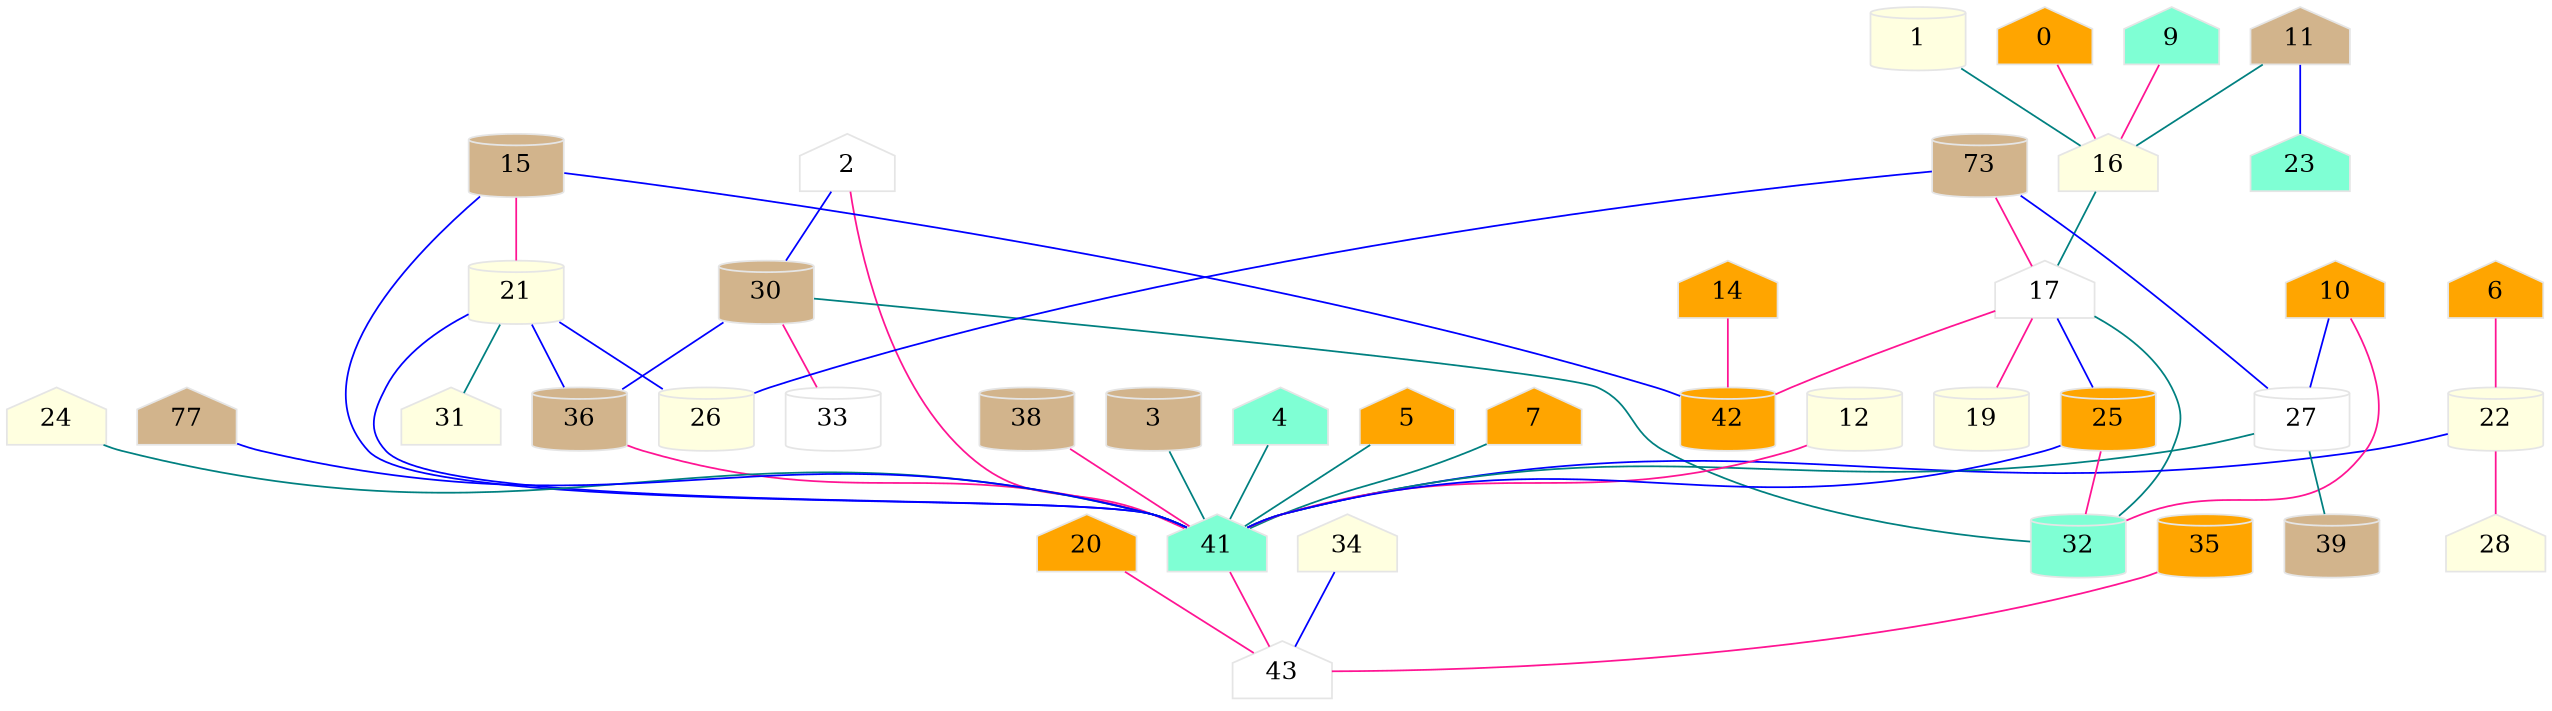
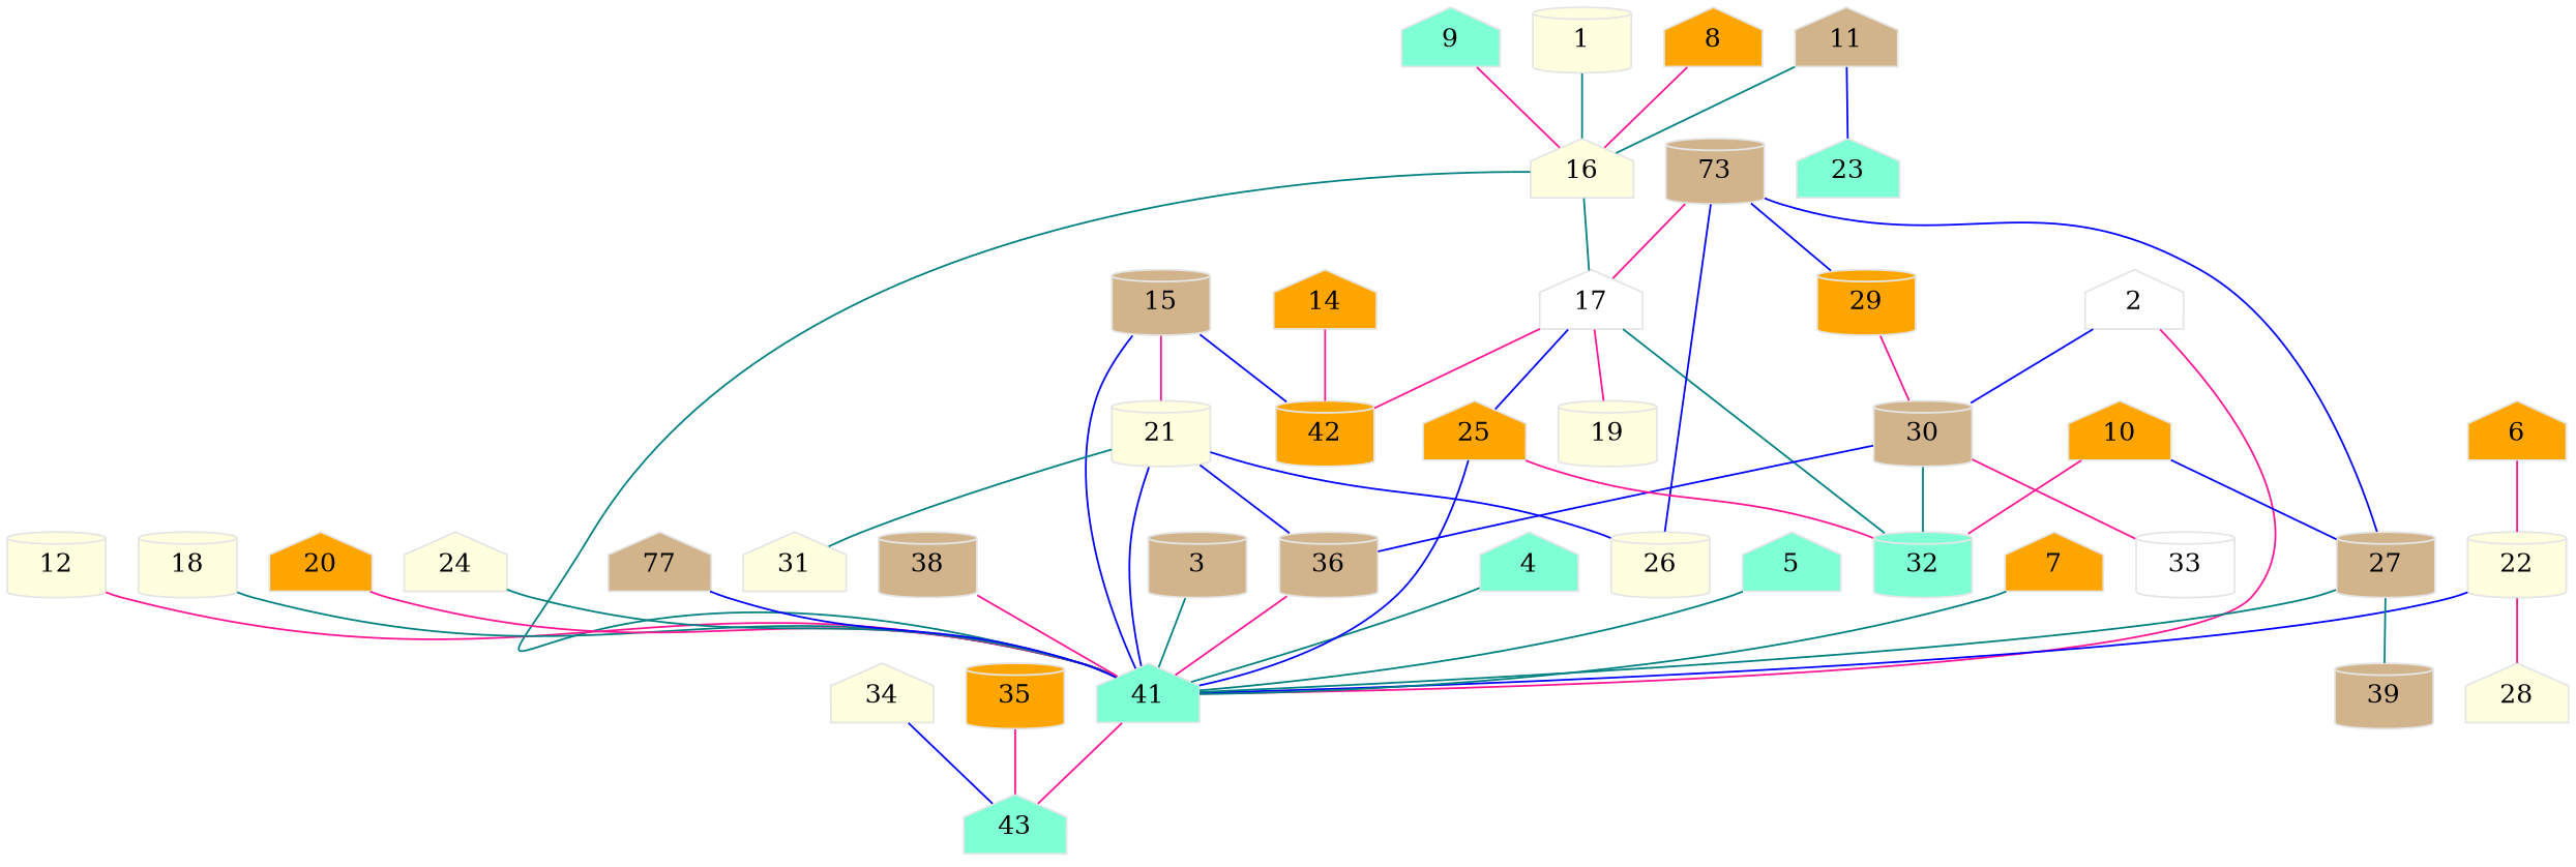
  graph {
    node [color=gray90 fillcolor=lightyellow shape=cylinder style=filled]
    edge [color=deeppink weight=1.0]
    1
    16 [shape=house]
    41 [fillcolor=aquamarine shape=house]
    17 [fillcolor=white shape=house]
    2 [fillcolor=white shape=house]
    30 [fillcolor=tan]
    32 [fillcolor=aquamarine]
    36 [fillcolor=tan]
    33 [fillcolor=white]
-   43 [fillcolor=white shape=house]
+   43 [fillcolor=aquamarine shape=house]
    3 [fillcolor=tan]
    4 [fillcolor=aquamarine shape=house]
-   5 [fillcolor=orange shape=house]
+   5 [fillcolor=aquamarine shape=house]
    6 [fillcolor=orange shape=house]
    22
    28 [shape=house]
    7 [fillcolor=orange shape=house]
-   8 [fillcolor=orange shape=house label=0]
+   8 [fillcolor=orange shape=house]
    9 [fillcolor=aquamarine shape=house]
    10 [fillcolor=orange shape=house]
-   27 [fillcolor=white]
+   27 [fillcolor=tan]
    39 [fillcolor=tan]
    11 [fillcolor=tan shape=house]
    23 [fillcolor=aquamarine shape=house]
    12
    n26 [fillcolor=tan label=73]
    26
+   29 [fillcolor=orange]
    42 [fillcolor=orange]
    19
-   25 [fillcolor=orange]
+   25 [fillcolor=orange shape=house]
    14 [fillcolor=orange shape=house]
    15 [fillcolor=tan]
    21
    31 [shape=house]
+   18
    20 [fillcolor=orange shape=house]
    24 [shape=house]
    34 [shape=house]
    35 [fillcolor=orange]
    n41 [fillcolor=tan label=77 shape=house]
    38 [fillcolor=tan]
    1 -- 16 [color=teal]
+   16 -- 41 [color=teal]
    16 -- 17 [color=teal]
    41 -- 43
    17 -- 32 [color=teal]
    17 -- 42
    17 -- 19
    17 -- 25 [color=blue]
    2 -- 41
    2 -- 30 [color=blue]
    30 -- 32 [color=teal]
    30 -- 36 [color=blue]
    30 -- 33
    36 -- 41
    3 -- 41 [color=teal]
    4 -- 41 [color=teal]
    5 -- 41 [color=teal]
    6 -- 22
    22 -- 41 [color=blue]
    22 -- 28
    7 -- 41 [color=teal]
    8 -- 16
    9 -- 16
    10 -- 32
    10 -- 27 [color=blue]
    27 -- 41 [color=teal]
    27 -- 39 [color=teal]
    11 -- 16 [color=teal]
    11 -- 23 [color=blue]
    12 -- 41
    n26 -- 17
    n26 -- 27 [color=blue]
    n26 -- 26 [color=blue]
+   n26 -- 29 [color=blue]
+   29 -- 30
    25 -- 41 [color=blue]
    25 -- 32
    14 -- 42
    15 -- 41 [color=blue]
    15 -- 42 [color=blue]
    15 -- 21
    21 -- 41 [color=blue]
    21 -- 36 [color=blue]
    21 -- 26 [color=blue]
    21 -- 31 [color=teal]
-   20 -- 43
+   18 -- 41 [color=teal]
+   20 -- 41
    24 -- 41 [color=teal]
    34 -- 43 [color=blue]
    35 -- 43
    n41 -- 41 [color=blue]
    38 -- 41
  }
